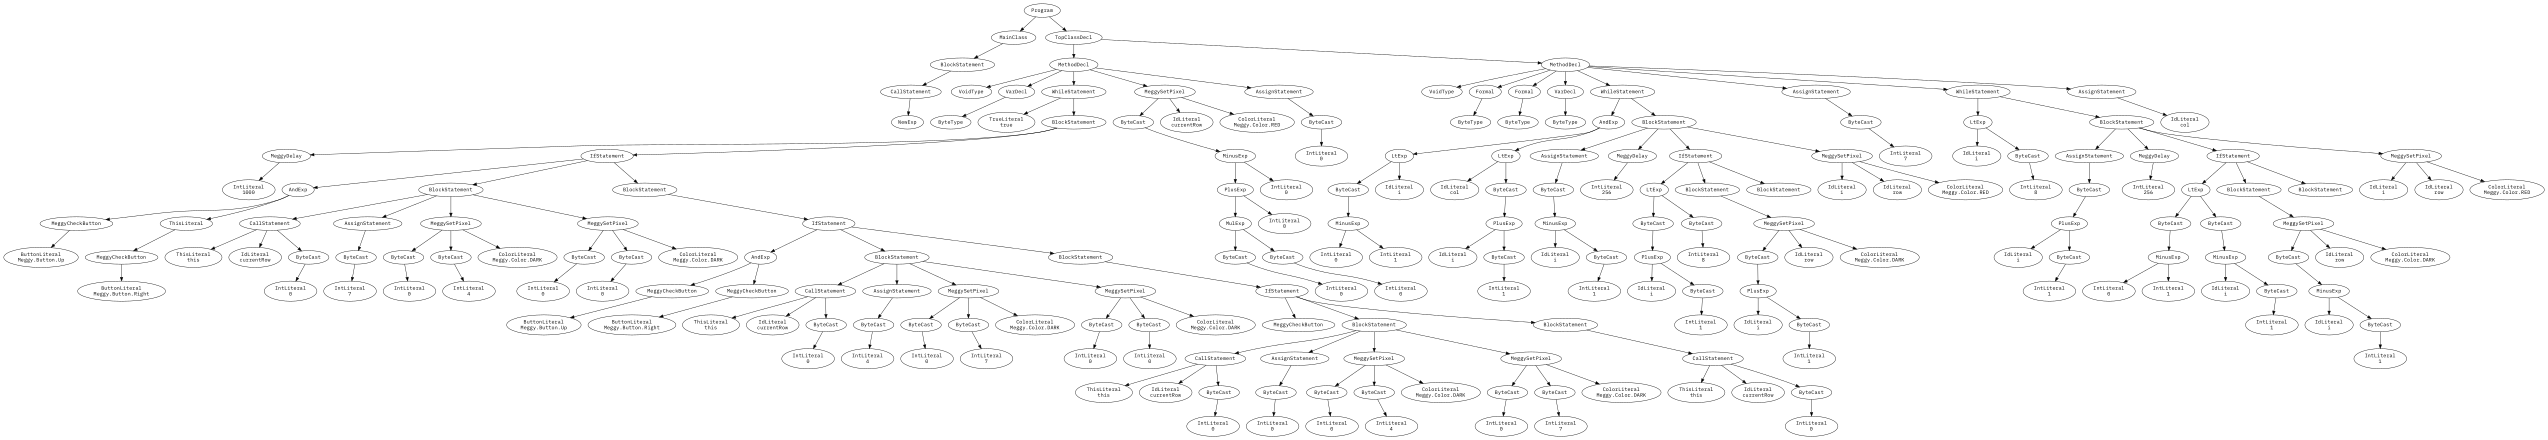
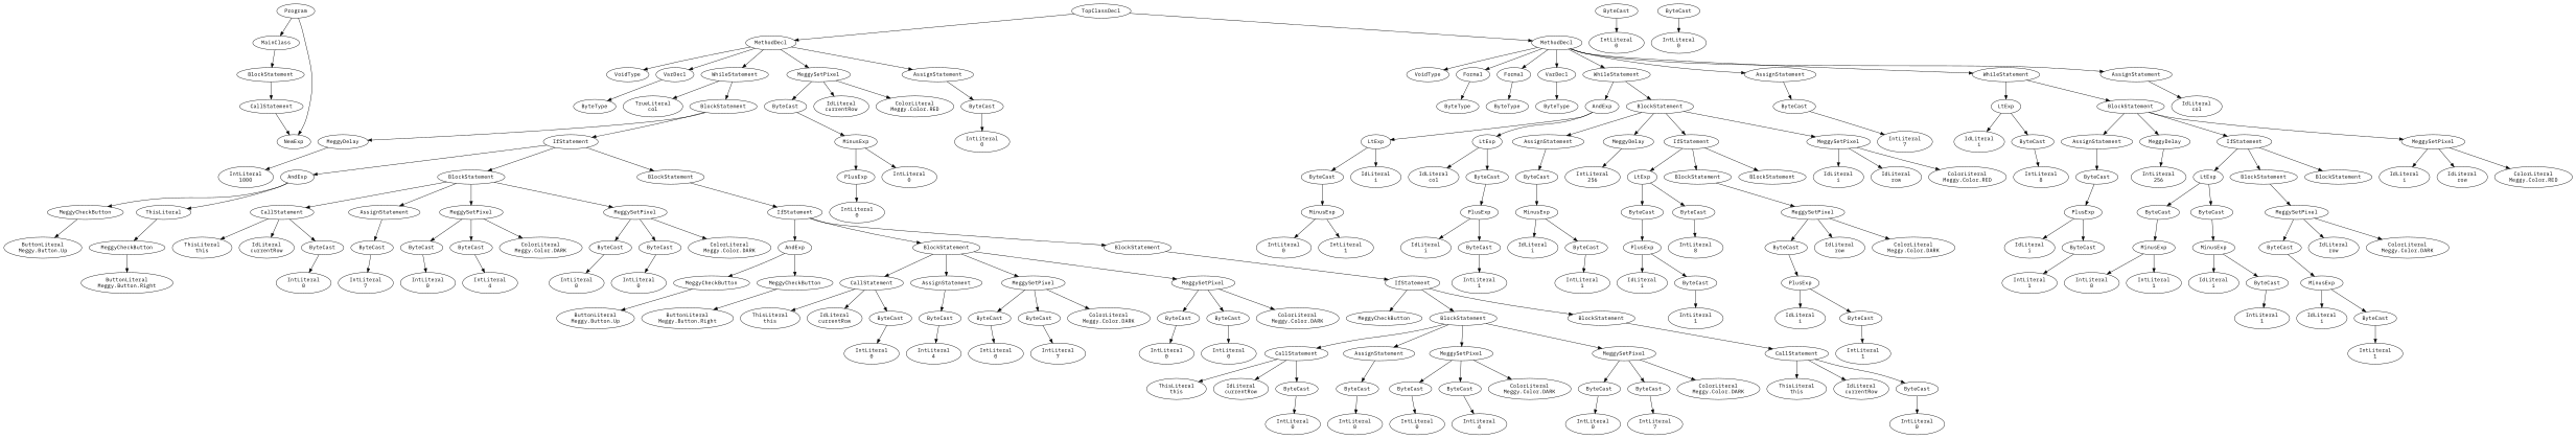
  digraph {
    fontname="IBM Plex Mono"
    node [fontname="IBM Plex Mono"]
    edge [fontname="IBM Plex Mono"]
    n1 [label=Program]
    n2 [label=MainClass]
    n3 [label=TopClassDecl]
    n4 [label=BlockStatement]
    n5 [label=MethodDecl]
    n6 [label=MethodDecl]
    n7 [label=CallStatement]
    n8 [label=NewExp]
    n9 [label=VoidType]
    n10 [label=VarDecl]
    n11 [label=WhileStatement]
    n12 [label=MeggySetPixel]
    n13 [label=AssignStatement]
    n14 [label=VoidType]
    n15 [label=Formal]
    n16 [label=Formal]
    n17 [label=VarDecl]
    n18 [label=WhileStatement]
    n19 [label=AssignStatement]
    n20 [label=WhileStatement]
    n21 [label=AssignStatement]
    n22 [label=ByteType]
-   n23 [label="TrueLiteral\ntrue"]
+   n23 [label="TrueLiteral\ncol"]
    n24 [label=BlockStatement]
    n25 [label=ByteCast]
    n26 [label="IdLiteral\ncurrentRow"]
    n27 [label="ColorLiteral\nMeggy.Color.RED"]
    n28 [label=ByteCast]
    n29 [label=MeggyDelay]
    n30 [label=IfStatement]
    n31 [label="IntLiteral\n1000"]
    n32 [label=AndExp]
    n33 [label=BlockStatement]
    n34 [label=BlockStatement]
    n35 [label=MeggyCheckButton]
    n36 [label=ThisLiteral]
    n37 [label=CallStatement]
    n38 [label=AssignStatement]
    n39 [label=MeggySetPixel]
    n40 [label=MeggySetPixel]
    n41 [label=IfStatement]
    n42 [label="ButtonLiteral\nMeggy.Button.Up"]
    n43 [label=MeggyCheckButton]
    n44 [label="ButtonLiteral\nMeggy.Button.Right"]
    n45 [label="ThisLiteral\nthis"]
    n46 [label="IdLiteral\ncurrentRow"]
    n47 [label=ByteCast]
    n48 [label=ByteCast]
    n49 [label=ByteCast]
    n50 [label=ByteCast]
    n51 [label="ColorLiteral\nMeggy.Color.DARK"]
    n52 [label=ByteCast]
    n53 [label=ByteCast]
    n54 [label="ColorLiteral\nMeggy.Color.DARK"]
    n55 [label="IntLiteral\n0"]
    n56 [label="IntLiteral\n7"]
    n57 [label="IntLiteral\n0"]
    n58 [label="IntLiteral\n4"]
    n59 [label="IntLiteral\n0"]
    n60 [label="IntLiteral\n0"]
    n61 [label=AndExp]
    n62 [label=BlockStatement]
    n63 [label=BlockStatement]
    n64 [label=MeggyCheckButton]
    n65 [label=MeggyCheckButton]
    n66 [label=CallStatement]
    n67 [label=AssignStatement]
    n68 [label=MeggySetPixel]
    n69 [label=MeggySetPixel]
    n70 [label=IfStatement]
    n71 [label="ButtonLiteral\nMeggy.Button.Up"]
    n72 [label="ButtonLiteral\nMeggy.Button.Right"]
    n73 [label="ThisLiteral\nthis"]
    n74 [label="IdLiteral\ncurrentRow"]
    n75 [label=ByteCast]
    n76 [label=ByteCast]
    n77 [label=ByteCast]
    n78 [label=ByteCast]
    n79 [label="ColorLiteral\nMeggy.Color.DARK"]
    n80 [label=ByteCast]
    n81 [label=ByteCast]
    n82 [label="ColorLiteral\nMeggy.Color.DARK"]
    n83 [label="IntLiteral\n0"]
    n84 [label="IntLiteral\n4"]
    n85 [label="IntLiteral\n0"]
    n86 [label="IntLiteral\n7"]
    n87 [label="IntLiteral\n0"]
    n88 [label="IntLiteral\n0"]
    n89 [label=MeggyCheckButton]
    n90 [label=BlockStatement]
    n91 [label=BlockStatement]
    n92 [label=CallStatement]
    n93 [label=AssignStatement]
    n94 [label=MeggySetPixel]
    n95 [label=MeggySetPixel]
    n96 [label=CallStatement]
    n97 [label="ThisLiteral\nthis"]
    n98 [label="IdLiteral\ncurrentRow"]
    n99 [label=ByteCast]
    n100 [label=ByteCast]
    n101 [label=ByteCast]
    n102 [label=ByteCast]
    n103 [label="ColorLiteral\nMeggy.Color.DARK"]
    n104 [label=ByteCast]
    n105 [label=ByteCast]
    n106 [label="ColorLiteral\nMeggy.Color.DARK"]
    n107 [label="IntLiteral\n0"]
    n108 [label="IntLiteral\n0"]
    n109 [label="IntLiteral\n0"]
    n110 [label="IntLiteral\n4"]
    n111 [label="IntLiteral\n0"]
    n112 [label="IntLiteral\n7"]
    n113 [label="ThisLiteral\nthis"]
    n114 [label="IdLiteral\ncurrentRow"]
    n115 [label=ByteCast]
    n116 [label="IntLiteral\n0"]
    n117 [label=MinusExp]
    n118 [label=PlusExp]
    n119 [label="IntLiteral\n0"]
-   n120 [label=MulExp]
    n121 [label="IntLiteral\n0"]
    n122 [label=ByteCast]
    n123 [label=ByteCast]
    n124 [label="IntLiteral\n0"]
    n125 [label="IntLiteral\n0"]
    n126 [label="IntLiteral\n0"]
    n127 [label=ByteType]
    n128 [label=ByteType]
    n129 [label=ByteType]
    n130 [label=AndExp]
    n131 [label=BlockStatement]
    n132 [label=ByteCast]
    n133 [label=LtExp]
    n134 [label=BlockStatement]
    n135 [label="IdLiteral\ncol"]
    n136 [label=LtExp]
    n137 [label=LtExp]
    n138 [label=AssignStatement]
    n139 [label=MeggyDelay]
    n140 [label=IfStatement]
    n141 [label=MeggySetPixel]
    n142 [label=ByteCast]
    n143 [label="IdLiteral\ni"]
    n144 [label="IdLiteral\ncol"]
    n145 [label=ByteCast]
    n146 [label=MinusExp]
    n147 [label="IntLiteral\n0"]
    n148 [label="IntLiteral\n1"]
    n149 [label=PlusExp]
    n150 [label="IdLiteral\ni"]
    n151 [label=ByteCast]
    n152 [label="IntLiteral\n1"]
    n153 [label=ByteCast]
    n154 [label="IntLiteral\n256"]
    n155 [label=LtExp]
    n156 [label=BlockStatement]
    n157 [label=BlockStatement]
    n158 [label="IdLiteral\ni"]
    n159 [label="IdLiteral\nrow"]
    n160 [label="ColorLiteral\nMeggy.Color.RED"]
    n161 [label=MinusExp]
    n162 [label="IdLiteral\ni"]
    n163 [label=ByteCast]
    n164 [label="IntLiteral\n1"]
    n165 [label=ByteCast]
    n166 [label=ByteCast]
    n167 [label=MeggySetPixel]
    n168 [label=PlusExp]
    n169 [label="IntLiteral\n8"]
    n170 [label="IdLiteral\ni"]
    n171 [label=ByteCast]
    n172 [label="IntLiteral\n1"]
    n173 [label=ByteCast]
    n174 [label="IdLiteral\nrow"]
    n175 [label="ColorLiteral\nMeggy.Color.DARK"]
    n176 [label=PlusExp]
    n177 [label="IdLiteral\ni"]
    n178 [label=ByteCast]
    n179 [label="IntLiteral\n1"]
    n180 [label="IntLiteral\n7"]
    n181 [label="IdLiteral\ni"]
    n182 [label=ByteCast]
    n183 [label=AssignStatement]
    n184 [label=MeggyDelay]
    n185 [label=IfStatement]
    n186 [label=MeggySetPixel]
    n187 [label="IntLiteral\n8"]
    n188 [label=ByteCast]
    n189 [label="IntLiteral\n256"]
    n190 [label=LtExp]
    n191 [label=BlockStatement]
    n192 [label=BlockStatement]
    n193 [label="IdLiteral\ni"]
    n194 [label="IdLiteral\nrow"]
    n195 [label="ColorLiteral\nMeggy.Color.RED"]
    n196 [label=PlusExp]
    n197 [label="IdLiteral\ni"]
    n198 [label=ByteCast]
    n199 [label="IntLiteral\n1"]
    n200 [label=ByteCast]
    n201 [label=ByteCast]
    n202 [label=MeggySetPixel]
    n203 [label=MinusExp]
    n204 [label=MinusExp]
    n205 [label="IntLiteral\n0"]
    n206 [label="IntLiteral\n1"]
    n207 [label="IdLiteral\ni"]
    n208 [label=ByteCast]
    n209 [label="IntLiteral\n1"]
    n210 [label=ByteCast]
    n211 [label="IdLiteral\nrow"]
    n212 [label="ColorLiteral\nMeggy.Color.DARK"]
    n213 [label=MinusExp]
    n214 [label="IdLiteral\ni"]
    n215 [label=ByteCast]
    n216 [label="IntLiteral\n1"]
    n1 -> n2
-   n1 -> n3
+   n1 -> n8
    n2 -> n4
    n3 -> n5
    n3 -> n6
    n4 -> n7
    n5 -> n9
    n5 -> n10
    n5 -> n11
    n5 -> n12
    n5 -> n13
    n6 -> n14
    n6 -> n15
    n6 -> n16
    n6 -> n17
    n6 -> n18
    n6 -> n19
    n6 -> n20
    n6 -> n21
    n7 -> n8
    n10 -> n22
    n11 -> n23
    n11 -> n24
    n12 -> n25
    n12 -> n26
    n12 -> n27
    n13 -> n28
    n15 -> n127
    n16 -> n128
    n17 -> n129
    n18 -> n130
    n18 -> n131
    n19 -> n132
    n20 -> n133
    n20 -> n134
    n21 -> n135
    n24 -> n29
    n24 -> n30
    n25 -> n117
    n28 -> n126
    n29 -> n31
    n30 -> n32
    n30 -> n33
    n30 -> n34
    n32 -> n35
    n32 -> n36
    n33 -> n37
    n33 -> n38
    n33 -> n39
    n33 -> n40
    n34 -> n41
    n35 -> n42
    n36 -> n43
    n37 -> n45
    n37 -> n46
    n37 -> n47
    n38 -> n48
    n39 -> n49
    n39 -> n50
    n39 -> n51
    n40 -> n52
    n40 -> n53
    n40 -> n54
    n41 -> n61
    n41 -> n62
    n41 -> n63
    n43 -> n44
    n47 -> n55
    n48 -> n56
    n49 -> n57
    n50 -> n58
    n52 -> n59
    n53 -> n60
    n61 -> n64
    n61 -> n65
    n62 -> n66
    n62 -> n67
    n62 -> n68
    n62 -> n69
    n63 -> n70
    n64 -> n71
    n65 -> n72
    n66 -> n73
    n66 -> n74
    n66 -> n75
    n67 -> n76
    n68 -> n77
    n68 -> n78
    n68 -> n79
    n69 -> n80
    n69 -> n81
    n69 -> n82
    n70 -> n89
    n70 -> n90
    n70 -> n91
    n75 -> n83
    n76 -> n84
    n77 -> n85
    n78 -> n86
    n80 -> n87
    n81 -> n88
    n90 -> n92
    n90 -> n93
    n90 -> n94
    n90 -> n95
    n91 -> n96
    n92 -> n97
    n92 -> n98
    n92 -> n99
    n93 -> n100
    n94 -> n101
    n94 -> n102
    n94 -> n103
    n95 -> n104
    n95 -> n105
    n95 -> n106
    n96 -> n113
    n96 -> n114
    n96 -> n115
    n99 -> n107
    n100 -> n108
    n101 -> n109
    n102 -> n110
    n104 -> n111
    n105 -> n112
    n115 -> n116
    n117 -> n118
    n117 -> n119
-   n118 -> n120
    n118 -> n121
-   n120 -> n122
-   n120 -> n123
    n122 -> n124
    n123 -> n125
    n130 -> n136
    n130 -> n137
    n131 -> n138
    n131 -> n139
    n131 -> n140
    n131 -> n141
    n132 -> n180
    n133 -> n181
    n133 -> n182
    n134 -> n183
    n134 -> n184
    n134 -> n185
    n134 -> n186
    n136 -> n142
    n136 -> n143
    n137 -> n144
    n137 -> n145
    n138 -> n153
    n139 -> n154
    n140 -> n155
    n140 -> n156
    n140 -> n157
    n141 -> n158
    n141 -> n159
    n141 -> n160
    n142 -> n146
    n145 -> n149
    n146 -> n147
    n146 -> n148
    n149 -> n150
    n149 -> n151
    n151 -> n152
    n153 -> n161
    n155 -> n165
    n155 -> n166
    n156 -> n167
    n161 -> n162
    n161 -> n163
    n163 -> n164
    n165 -> n168
    n166 -> n169
    n167 -> n173
    n167 -> n174
    n167 -> n175
    n168 -> n170
    n168 -> n171
    n171 -> n172
    n173 -> n176
    n176 -> n177
    n176 -> n178
    n178 -> n179
    n182 -> n187
    n183 -> n188
    n184 -> n189
    n185 -> n190
    n185 -> n191
    n185 -> n192
    n186 -> n193
    n186 -> n194
    n186 -> n195
    n188 -> n196
    n190 -> n200
    n190 -> n201
    n191 -> n202
    n196 -> n197
    n196 -> n198
    n198 -> n199
    n200 -> n203
    n201 -> n204
    n202 -> n210
    n202 -> n211
    n202 -> n212
    n203 -> n205
    n203 -> n206
    n204 -> n207
    n204 -> n208
    n208 -> n209
    n210 -> n213
    n213 -> n214
    n213 -> n215
    n215 -> n216
  }
